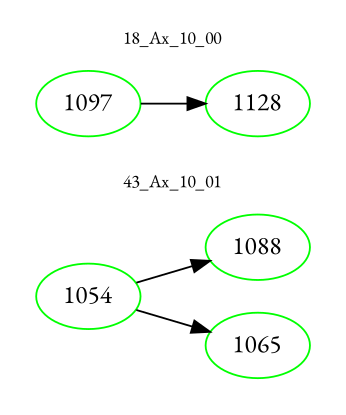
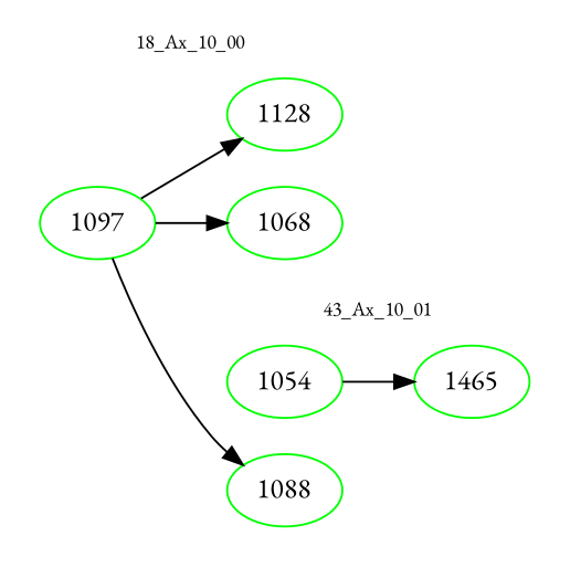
  digraph {
    fontname="EB Garamond"
    rankdir=LR
    node [color=green fontname="EB Garamond"]
    edge [color=black fontname="EB Garamond"]
    n1 [label=1054]
-   n2 [label=1065]
+   n2 [label=1465]
    n3 [label=1088]
    n4 [label=1097]
+   n5 [label=1068]
    n6 [label=1128]
    subgraph cluster_1 {
      color=white
      fontsize=10
      label="43_Ax_10_01"
      n1
      n2
      n3
    }
    subgraph cluster_2 {
      color=white
      fontsize=10
      label="18_Ax_10_00"
      n4
+     n5
      n6
    }
    n1 -> n2
-   n1 -> n3
+   n4 -> n3
+   n4 -> n5
    n4 -> n6
  }
